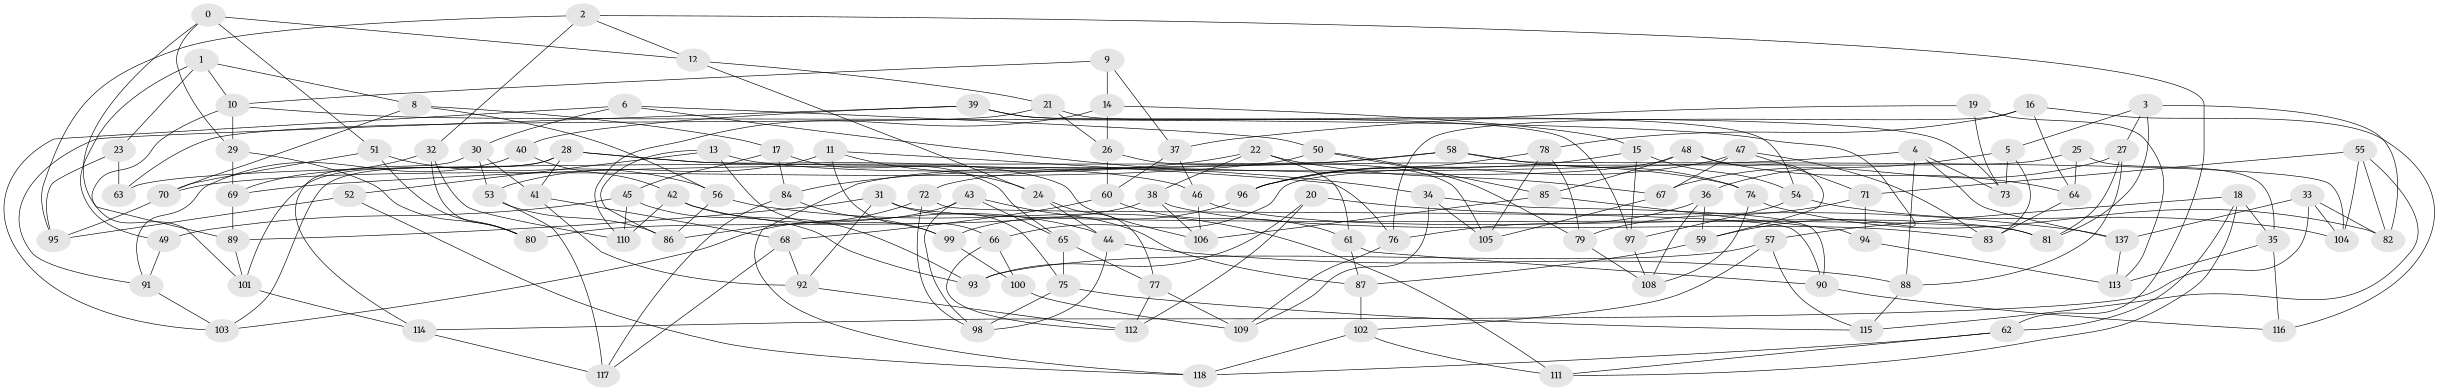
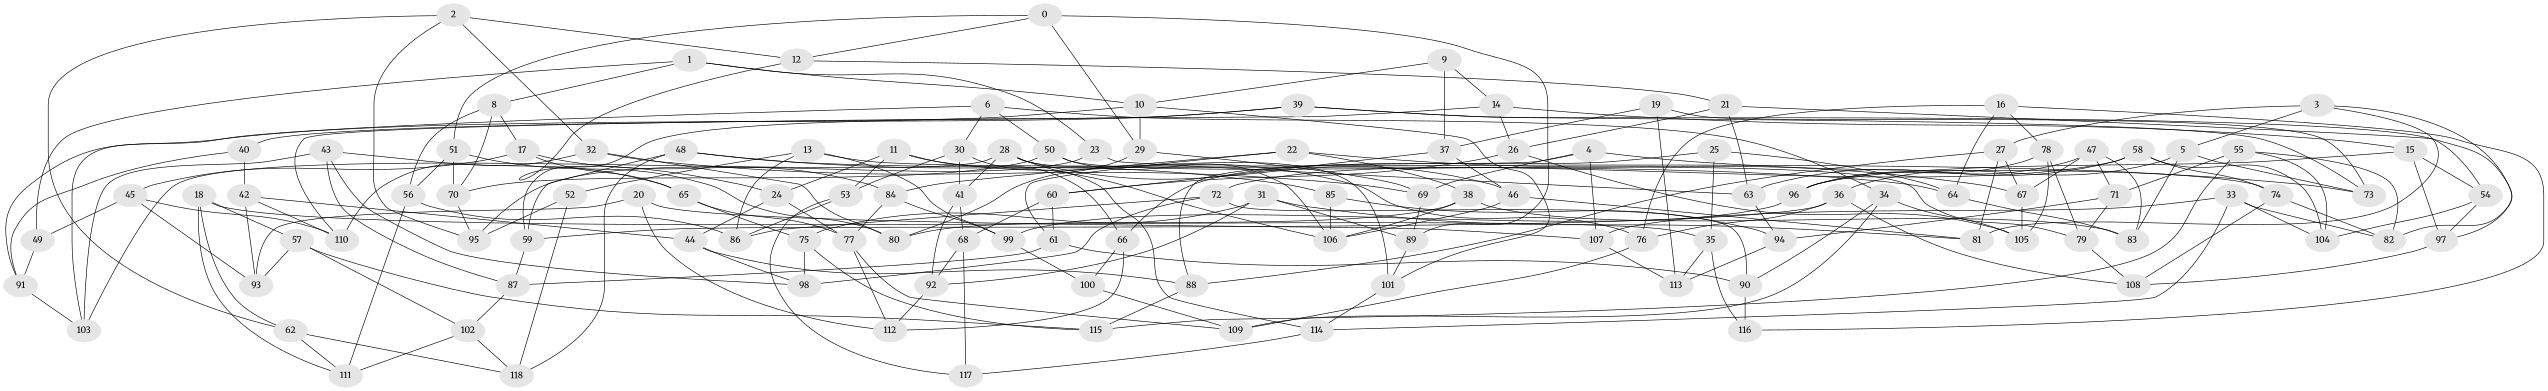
  graph {
    fontname=Merriweather
    node [color=gray90 fontname=Merriweather style=filled]
    edge [fontname=Merriweather]
    1
    8
    23
    49
    10
    17
    56
    70
    9
    14
    37
    95
    63
    91
    2
    12
    32
    62
    24
    21
    69
    110
    80
    111
    118
    3
    5
    27
    81
    82
    73
    36
    83
    88
    67
    4
-   107 [label=137]
+   107
    89
    115
    113
    59
    76
    108
    6
    30
    34
    50
    103
    53
    41
    114
    105
    90
    109
    85
    79
    n57 [label=0]
    29
    51
    101
    45
    65
    84
    86
    15
    26
    60
    46
    87
    11
    66
    44
    77
    117
    112
    100
    54
    13
    52
    74
    99
    96
    97
    104
    16
    64
    78
    116
    93
    75
    18
    35
    57
    102
    19
    25
    20
    94
    22
    38
    61
    106
    98
    68
    28
    92
    31
    33
    39
    40
    42
    43
    47
    71
    48
    55
    58
    72
    1 -- 8
    1 -- 23
    1 -- 49
    1 -- 10
    8 -- 17
    8 -- 56
    8 -- 70
    23 -- 95
    23 -- 63
    49 -- 91
    10 -- 59
    10 -- 29
    10 -- 101
    17 -- 45
    17 -- 65
    17 -- 84
    56 -- 111
    56 -- 86
    70 -- 95
    9 -- 10
    9 -- 14
    9 -- 37
    14 -- 110
    14 -- 15
    14 -- 26
    37 -- 60
    37 -- 46
+   63 -- 94
    91 -- 103
    2 -- 95
    2 -- 12
    2 -- 32
    2 -- 62
    12 -- 24
    12 -- 21
    32 -- 69
    32 -- 110
    32 -- 80
    62 -- 111
    62 -- 118
    24 -- 44
    24 -- 77
    21 -- 63
    21 -- 26
    21 -- 54
    69 -- 89
    3 -- 5
    3 -- 27
    3 -- 81
    3 -- 82
    5 -- 73
    5 -- 36
    5 -- 83
    27 -- 81
    27 -- 88
    27 -- 67
    36 -- 59
    36 -- 76
    36 -- 108
    88 -- 115
    67 -- 105
    4 -- 69
    4 -- 73
    4 -- 88
    4 -- 107
    107 -- 113
    89 -- 101
    59 -- 87
    76 -- 109
    6 -- 30
    6 -- 34
    6 -- 50
    6 -- 103
    30 -- 53
    30 -- 41
    30 -- 114
    34 -- 105
    34 -- 90
    34 -- 109
    50 -- 70
-   50 -- 85
+   50 -- 106
    50 -- 79
    53 -- 86
    53 -- 117
    41 -- 68
    41 -- 92
    114 -- 117
    90 -- 116
    85 -- 94
    85 -- 106
    79 -- 108
    n57 -- 12
    n57 -- 89
    n57 -- 29
    n57 -- 51
    29 -- 69
    29 -- 80
    51 -- 56
    51 -- 70
    51 -- 80
    101 -- 114
    45 -- 49
    45 -- 110
    45 -- 93
    65 -- 77
    65 -- 75
-   84 -- 117
+   84 -- 77
    84 -- 99
    15 -- 54
    15 -- 96
    15 -- 97
    26 -- 105
    26 -- 60
    60 -- 61
    60 -- 68
    46 -- 81
    46 -- 106
    87 -- 102
    11 -- 24
    11 -- 76
    11 -- 53
    11 -- 66
    66 -- 112
    66 -- 100
    44 -- 88
    44 -- 98
    77 -- 109
    77 -- 112
    100 -- 109
    54 -- 97
    54 -- 104
    13 -- 86
    13 -- 52
    13 -- 74
    13 -- 99
    52 -- 95
    52 -- 118
    74 -- 82
    74 -- 108
    99 -- 100
    96 -- 99
    97 -- 108
    16 -- 76
    16 -- 64
    16 -- 78
    16 -- 116
    64 -- 83
    78 -- 105
    78 -- 79
    78 -- 96
    75 -- 115
    75 -- 98
    18 -- 62
    18 -- 111
    18 -- 35
    18 -- 57
    35 -- 113
    35 -- 116
    57 -- 115
    57 -- 93
    57 -- 102
    102 -- 111
    102 -- 118
    19 -- 37
    19 -- 73
    19 -- 113
    25 -- 66
    25 -- 64
    25 -- 35
    20 -- 107
    20 -- 112
    20 -- 93
    94 -- 113
    22 -- 67
    22 -- 84
    22 -- 38
    22 -- 61
    38 -- 80
    38 -- 83
    38 -- 106
    61 -- 90
    61 -- 87
    68 -- 117
    68 -- 92
    28 -- 103
    28 -- 41
    28 -- 101
    28 -- 46
    28 -- 106
    92 -- 112
    31 -- 81
    31 -- 89
    31 -- 75
    31 -- 92
    33 -- 82
    33 -- 107
    33 -- 114
    33 -- 104
    39 -- 91
    39 -- 73
    39 -- 97
    39 -- 40
    40 -- 91
    40 -- 42
    42 -- 110
    42 -- 44
    42 -- 93
    43 -- 103
    43 -- 65
    43 -- 87
    43 -- 98
    47 -- 83
    47 -- 67
    47 -- 96
    47 -- 71
    71 -- 79
    71 -- 94
    48 -- 118
    48 -- 59
    48 -- 85
    48 -- 64
    55 -- 82
    55 -- 115
    55 -- 104
    55 -- 71
    58 -- 63
    58 -- 74
    58 -- 104
    58 -- 72
    72 -- 90
    72 -- 86
    72 -- 98
  }
